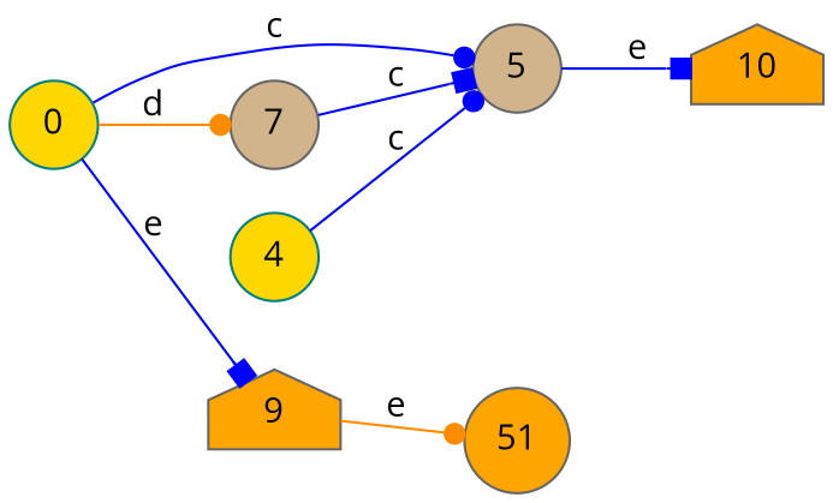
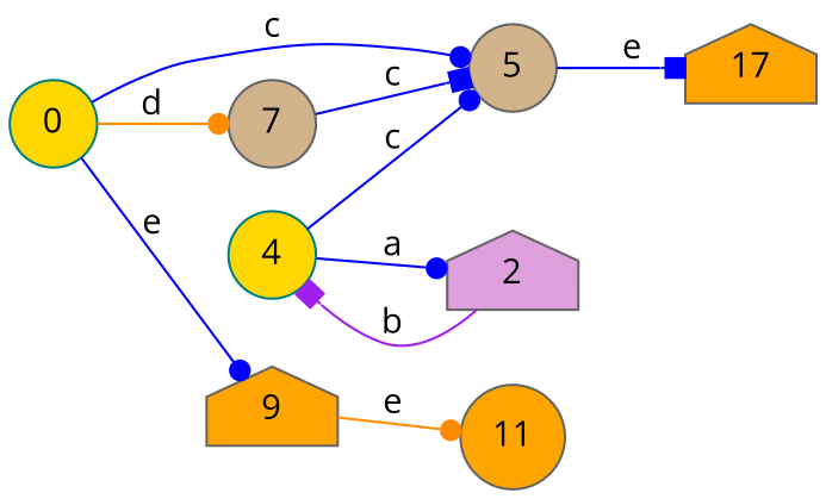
  strict digraph {
    fontname="Open Sans"
    rankdir=LR
    node [color=gray40 fillcolor=orange fontname="Open Sans" shape=circle style=filled]
    edge [arrowhead=dot color=blue fontname="Open Sans"]
    0 [color=teal fillcolor=gold]
    5 [fillcolor=tan]
    7 [fillcolor=tan]
    9 [shape=house]
-   10 [shape=house]
-   11 [label=51]
+   10 [shape=house label=17]
+   11
+   2 [fillcolor=plum shape=house]
    4 [color=teal fillcolor=gold]
    0 -> 5 [label=c]
    0 -> 7 [color=darkorange label=d]
-   0 -> 9 [arrowhead=box label=e]
+   0 -> 9 [label=e]
    5 -> 10 [arrowhead=box label=e]
    7 -> 5 [arrowhead=box label=c]
    9 -> 11 [color=darkorange label=e]
+   2 -> 4 [arrowhead=box color=purple label=b]
    4 -> 5 [label=c]
+   4 -> 2 [label=a]
  }
